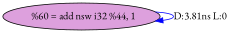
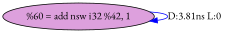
  digraph {
    fontname="EB Garamond"
-   n1 [label="  %60 = add nsw i32 %44, 1" style=filled fillcolor=plum fontname="EB Garamond"]
+   n1 [label="%60 = add nsw i32 %42, 1" style=filled fillcolor=plum fontname="EB Garamond"]
    n1 -> n1 [color=blue label="D:3.81ns L:0" style=solid fontname="EB Garamond"]
  }
